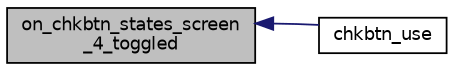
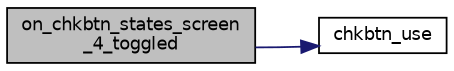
  digraph {
    rankdir=LR
    node [color=black fontname=Helvetica fontsize=10 shape=record style=filled]
    n1 [fillcolor=grey75 fontcolor=black height=0.2 label="on_chkbtn_states_screen\l_4_toggled" width=0.4]
    n2 [fillcolor=white height=0.2 label=chkbtn_use width=0.4]
-   n2 -> n1 [color=midnightblue fontname=Helvetica fontsize=10 labelfontname=Helvetica labelfontsize=10 style=solid]
+   n1 -> n2 [color=midnightblue fontname=Helvetica fontsize=10 labelfontname=Helvetica labelfontsize=10 style=solid]
  }
